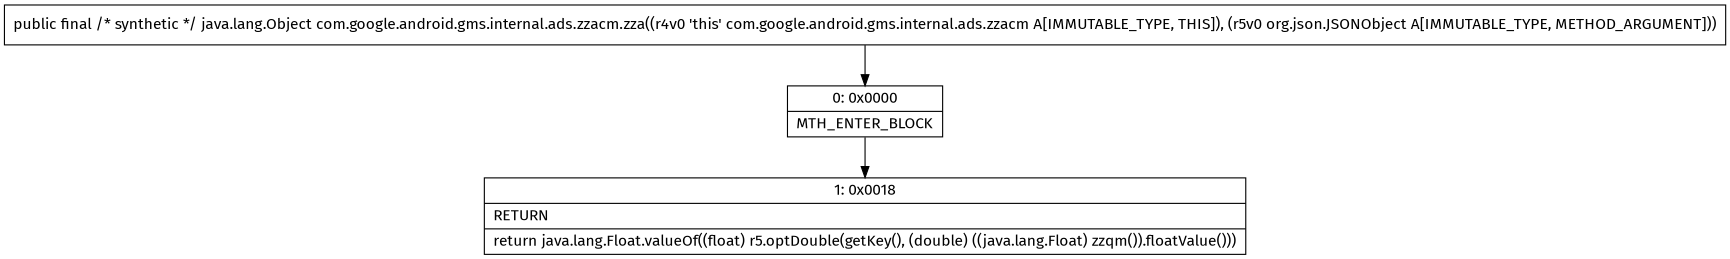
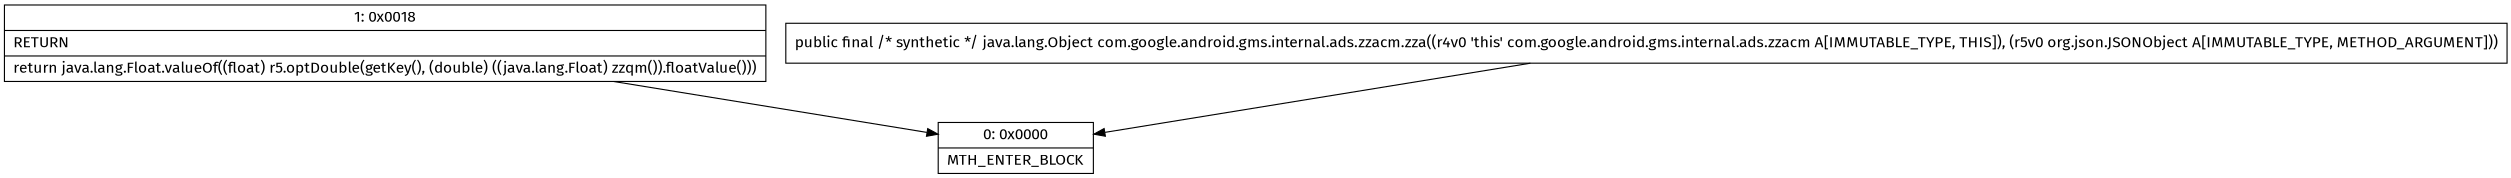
  digraph {
    fontname="Fira Sans"
    node [shape=record fontname="Fira Sans"]
    edge [fontname="Fira Sans"]
    n1 [label="{0\:\ 0x0000|MTH_ENTER_BLOCK\l}"]
    n2 [label="{1\:\ 0x0018|RETURN\l|return java.lang.Float.valueOf((float) r5.optDouble(getKey(), (double) ((java.lang.Float) zzqm()).floatValue()))\l}"]
    n3 [label="{public final \/* synthetic *\/ java.lang.Object com.google.android.gms.internal.ads.zzacm.zza((r4v0 'this' com.google.android.gms.internal.ads.zzacm A[IMMUTABLE_TYPE, THIS]), (r5v0 org.json.JSONObject A[IMMUTABLE_TYPE, METHOD_ARGUMENT])) }"]
-   n1 -> n2
+   n2 -> n1
    n3 -> n1
  }
